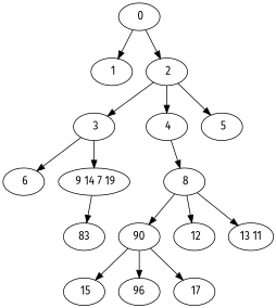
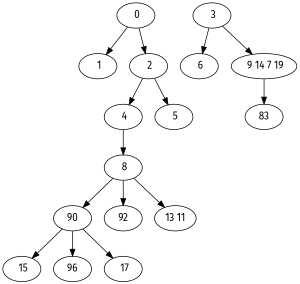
  digraph {
    fontname="Fira Sans"
    node [fontname="Fira Sans"]
    edge [fontname="Fira Sans"]
    " 0"
    " 1"
    " 2"
    " 3"
    " 4"
    " 5"
    " 6"
    " 9 14 7 19"
    " 8"
    n10 [label=83]
    n11 [label=90]
-   " 12"
+   " 12" [label=92]
    n13 [label="13 11"]
    " 15"
    n15 [label=96]
    " 17"
    " 0" -> " 1"
    " 0" -> " 2"
-   " 2" -> " 3"
    " 2" -> " 4"
    " 2" -> " 5"
    " 3" -> " 6"
    " 3" -> " 9 14 7 19"
    " 4" -> " 8"
    " 9 14 7 19" -> n10
    " 8" -> n11
    " 8" -> " 12"
    " 8" -> n13
    n11 -> " 15"
    n11 -> n15
    n11 -> " 17"
  }
